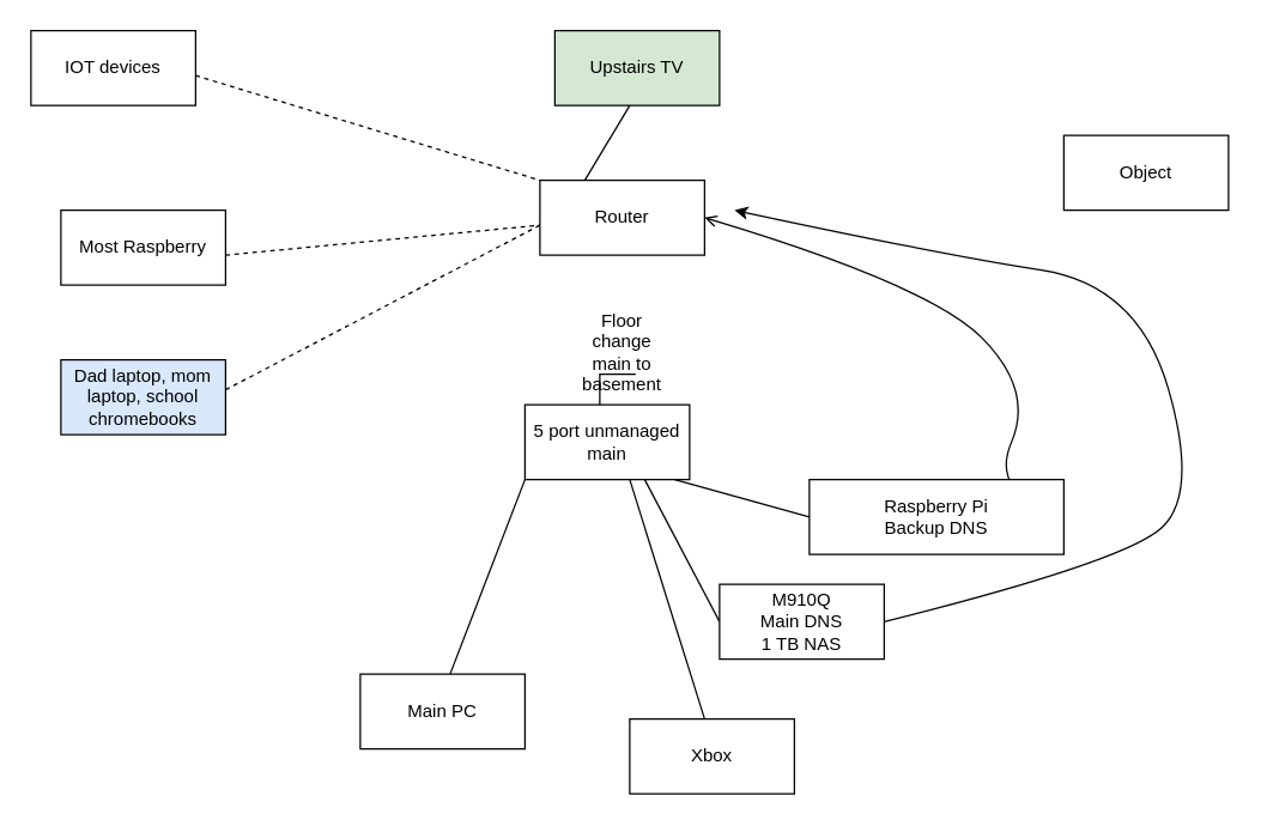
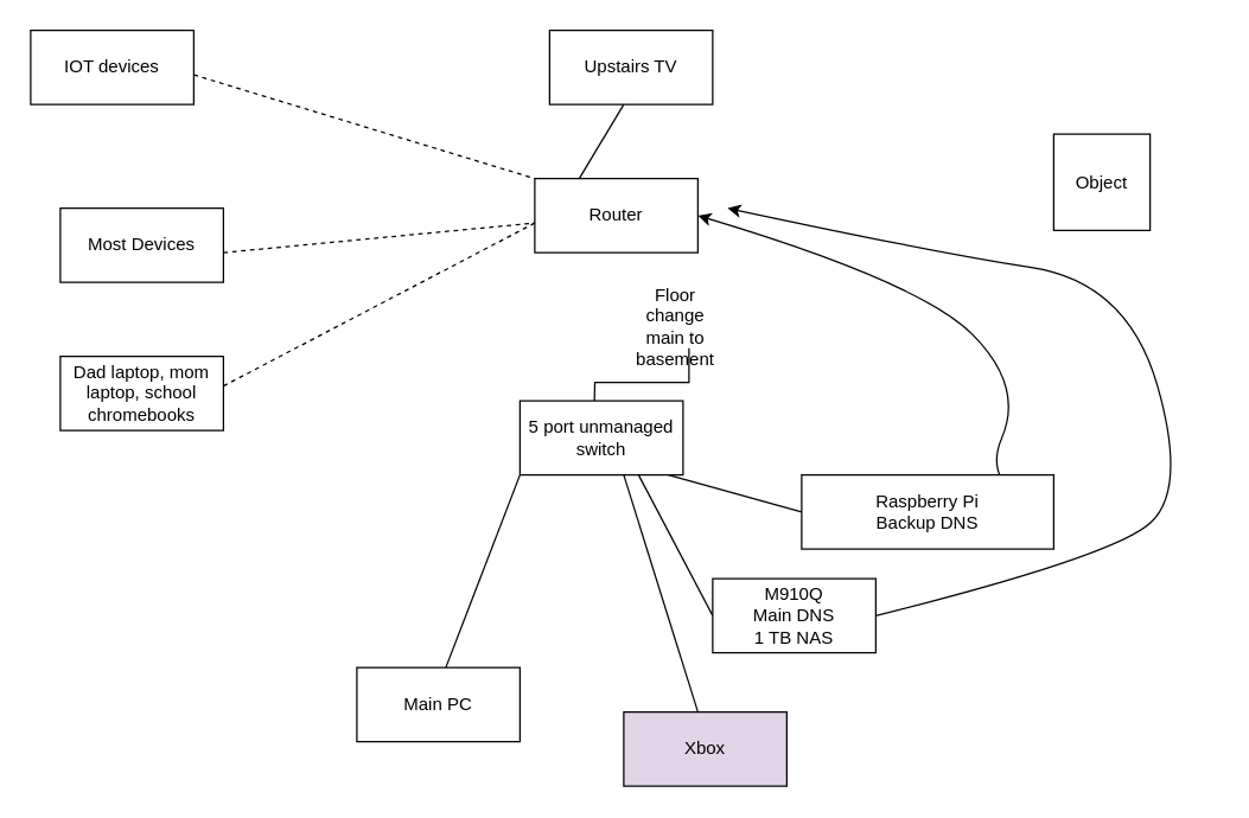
  <mxCell id="0" />
  <mxCell id="1" parent="0" />
  <mxCell id="2" style="edgeStyle=orthogonalEdgeStyle;rounded=0;orthogonalLoop=1;jettySize=auto;html=1;exitX=0.65;exitY=0.985;exitDx=0;exitDy=0;exitPerimeter=0;" parent="1" source="23" edge="1"><mxGeometry relative="1" as="geometry"><mxPoint x="400" y="280" as="targetPoint" /><mxPoint x="430" y="180" as="sourcePoint" /></mxGeometry></mxCell>
  <mxCell id="3" value="" style="endArrow=none;html=1;rounded=0;" parent="1" source="4" edge="1"><mxGeometry width="50" height="50" relative="1" as="geometry"><mxPoint x="380" y="190" as="sourcePoint" /><mxPoint x="430" y="140" as="targetPoint" /></mxGeometry></mxCell>
  <mxCell id="4" value="Router" style="html=1;whiteSpace=wrap;" parent="1" vertex="1"><mxGeometry x="360" y="120" width="110" height="50" as="geometry" /></mxCell>
- <mxCell id="5" value="5 port unmanaged main" style="html=1;whiteSpace=wrap;" parent="1" vertex="1"><mxGeometry x="350" y="270" width="110" height="50" as="geometry" /></mxCell>
- <mxCell id="6" value="Object" style="html=1;whiteSpace=wrap;" parent="1" vertex="1"><mxGeometry x="710" y="90" width="110" height="50" as="geometry" /></mxCell>
+ <mxCell id="5" value="5 port unmanaged switch" style="html=1;whiteSpace=wrap;" parent="1" vertex="1"><mxGeometry x="350" y="270" width="110" height="50" as="geometry" /></mxCell>
+ <mxCell id="6" value="Object" style="html=1;whiteSpace=wrap;" parent="1" vertex="1"><mxGeometry x="710" y="90" width="65" height="65" as="geometry" /></mxCell>
  <mxCell id="7" value="" style="endArrow=none;html=1;rounded=0;exitX=0;exitY=0.5;exitDx=0;exitDy=0;" parent="1" source="20" edge="1"><mxGeometry width="50" height="50" relative="1" as="geometry"><mxPoint x="540" y="350" as="sourcePoint" /><mxPoint x="450" y="320" as="targetPoint" /></mxGeometry></mxCell>
  <mxCell id="8" value="" style="endArrow=none;html=1;rounded=0;exitX=0;exitY=0.5;exitDx=0;exitDy=0;" parent="1" source="19" edge="1"><mxGeometry width="50" height="50" relative="1" as="geometry"><mxPoint x="530" y="410" as="sourcePoint" /><mxPoint x="430" y="320" as="targetPoint" /></mxGeometry></mxCell>
  <mxCell id="9" value="" style="endArrow=none;html=1;rounded=0;" parent="1" edge="1"><mxGeometry width="50" height="50" relative="1" as="geometry"><mxPoint x="470" y="480" as="sourcePoint" /><mxPoint x="420" y="320" as="targetPoint" /></mxGeometry></mxCell>
  <mxCell id="10" value="" style="endArrow=none;html=1;rounded=0;" parent="1" edge="1"><mxGeometry width="50" height="50" relative="1" as="geometry"><mxPoint x="300" y="450" as="sourcePoint" /><mxPoint x="350" y="320" as="targetPoint" /></mxGeometry></mxCell>
  <mxCell id="11" value="" style="endArrow=none;html=1;rounded=0;" parent="1" edge="1"><mxGeometry width="50" height="50" relative="1" as="geometry"><mxPoint x="390" y="120" as="sourcePoint" /><mxPoint x="420" y="70" as="targetPoint" /></mxGeometry></mxCell>
- <mxCell id="12" value="Upstairs TV" style="html=1;whiteSpace=wrap;fillColor=#d5e8d4;" parent="1" vertex="1"><mxGeometry x="370" y="20" width="110" height="50" as="geometry" /></mxCell>
+ <mxCell id="12" value="Upstairs TV" style="html=1;whiteSpace=wrap;" parent="1" vertex="1"><mxGeometry x="370" y="20" width="110" height="50" as="geometry" /></mxCell>
  <mxCell id="13" value="" style="endArrow=none;dashed=1;html=1;rounded=0;" parent="1" edge="1"><mxGeometry width="50" height="50" relative="1" as="geometry"><mxPoint x="150" y="170" as="sourcePoint" /><mxPoint x="360" y="150" as="targetPoint" /></mxGeometry></mxCell>
  <mxCell id="14" value="" style="endArrow=none;dashed=1;html=1;rounded=0;" parent="1" edge="1"><mxGeometry width="50" height="50" relative="1" as="geometry"><mxPoint x="130" y="50" as="sourcePoint" /><mxPoint x="360" y="120" as="targetPoint" /></mxGeometry></mxCell>
  <mxCell id="15" value="" style="curved=1;endArrow=classic;html=1;rounded=0;exitX=1;exitY=0.5;exitDx=0;exitDy=0;" parent="1" source="19" edge="1"><mxGeometry width="50" height="50" relative="1" as="geometry"><mxPoint x="710" y="395" as="sourcePoint" /><mxPoint x="490" y="140" as="targetPoint" /><Array as="points"><mxPoint x="750" y="375" /><mxPoint x="800" y="330" /><mxPoint x="760" y="190" /><mxPoint x="630" y="170" /></Array></mxGeometry></mxCell>
- <mxCell id="16" value="" style="curved=1;endArrow=open;html=1;rounded=0;entryX=1;entryY=0.5;entryDx=0;entryDy=0;exitX=1;exitY=0.5;exitDx=0;exitDy=0;" parent="1" source="20" target="4" edge="1"><mxGeometry width="50" height="50" relative="1" as="geometry"><mxPoint x="610" y="330" as="sourcePoint" /><mxPoint x="490" y="160" as="targetPoint" /><Array as="points"><mxPoint x="660" y="330" /><mxPoint x="690" y="260" /><mxPoint x="620" y="190" /></Array></mxGeometry></mxCell>
- <mxCell id="17" value="Most Raspberry" style="html=1;whiteSpace=wrap;" parent="1" vertex="1"><mxGeometry x="40" y="140" width="110" height="50" as="geometry" /></mxCell>
+ <mxCell id="16" value="" style="curved=1;endArrow=classic;html=1;rounded=0;entryX=1;entryY=0.5;entryDx=0;entryDy=0;exitX=1;exitY=0.5;exitDx=0;exitDy=0;" parent="1" source="20" target="4" edge="1"><mxGeometry width="50" height="50" relative="1" as="geometry"><mxPoint x="610" y="330" as="sourcePoint" /><mxPoint x="490" y="160" as="targetPoint" /><Array as="points"><mxPoint x="660" y="330" /><mxPoint x="690" y="260" /><mxPoint x="620" y="190" /></Array></mxGeometry></mxCell>
+ <mxCell id="17" value="Most Devices" style="html=1;whiteSpace=wrap;" parent="1" vertex="1"><mxGeometry x="40" y="140" width="110" height="50" as="geometry" /></mxCell>
  <mxCell id="18" value="IOT devices" style="html=1;whiteSpace=wrap;" parent="1" vertex="1"><mxGeometry x="20" y="20" width="110" height="50" as="geometry" /></mxCell>
  <mxCell id="19" value="M910Q&lt;br&gt;Main DNS&lt;div&gt;1 TB NAS&lt;/div&gt;" style="html=1;whiteSpace=wrap;" parent="1" vertex="1"><mxGeometry x="480" y="390" width="110" height="50" as="geometry" /></mxCell>
  <mxCell id="20" value="Raspberry Pi&lt;div&gt;Backup DNS&lt;/div&gt;" style="html=1;whiteSpace=wrap;" parent="1" vertex="1"><mxGeometry x="540" y="320" width="170" height="50" as="geometry" /></mxCell>
  <mxCell id="21" value="" style="endArrow=none;dashed=1;html=1;rounded=0;" parent="1" edge="1"><mxGeometry width="50" height="50" relative="1" as="geometry"><mxPoint x="150" y="260" as="sourcePoint" /><mxPoint x="360" y="150" as="targetPoint" /></mxGeometry></mxCell>
- <mxCell id="22" value="Dad laptop, mom laptop, school chromebooks" style="html=1;whiteSpace=wrap;fillColor=#dae8fc;" parent="1" vertex="1"><mxGeometry x="40" y="240" width="110" height="50" as="geometry" /></mxCell>
- <mxCell id="23" value="Floor change&lt;div&gt;main to basement&lt;/div&gt;" style="text;html=1;align=center;verticalAlign=middle;whiteSpace=wrap;rounded=0;" parent="1" vertex="1"><mxGeometry x="385" y="220" width="60" height="30" as="geometry" /></mxCell>
- <mxCell id="24" value="Xbox" style="html=1;whiteSpace=wrap;" parent="1" vertex="1"><mxGeometry x="420" y="480" width="110" height="50" as="geometry" /></mxCell>
+ <mxCell id="22" value="Dad laptop, mom laptop, school chromebooks" style="html=1;whiteSpace=wrap;" parent="1" vertex="1"><mxGeometry x="40" y="240" width="110" height="50" as="geometry" /></mxCell>
+ <mxCell id="23" value="Floor change&lt;div&gt;main to basement&lt;/div&gt;" style="text;html=1;align=center;verticalAlign=middle;whiteSpace=wrap;rounded=0;" parent="1" vertex="1"><mxGeometry x="425" y="205" width="60" height="30" as="geometry" /></mxCell>
+ <mxCell id="24" value="Xbox" style="html=1;whiteSpace=wrap;fillColor=#e1d5e7;" parent="1" vertex="1"><mxGeometry x="420" y="480" width="110" height="50" as="geometry" /></mxCell>
  <mxCell id="25" value="Main PC" style="html=1;whiteSpace=wrap;" parent="1" vertex="1"><mxGeometry x="240" y="450" width="110" height="50" as="geometry" /></mxCell>
